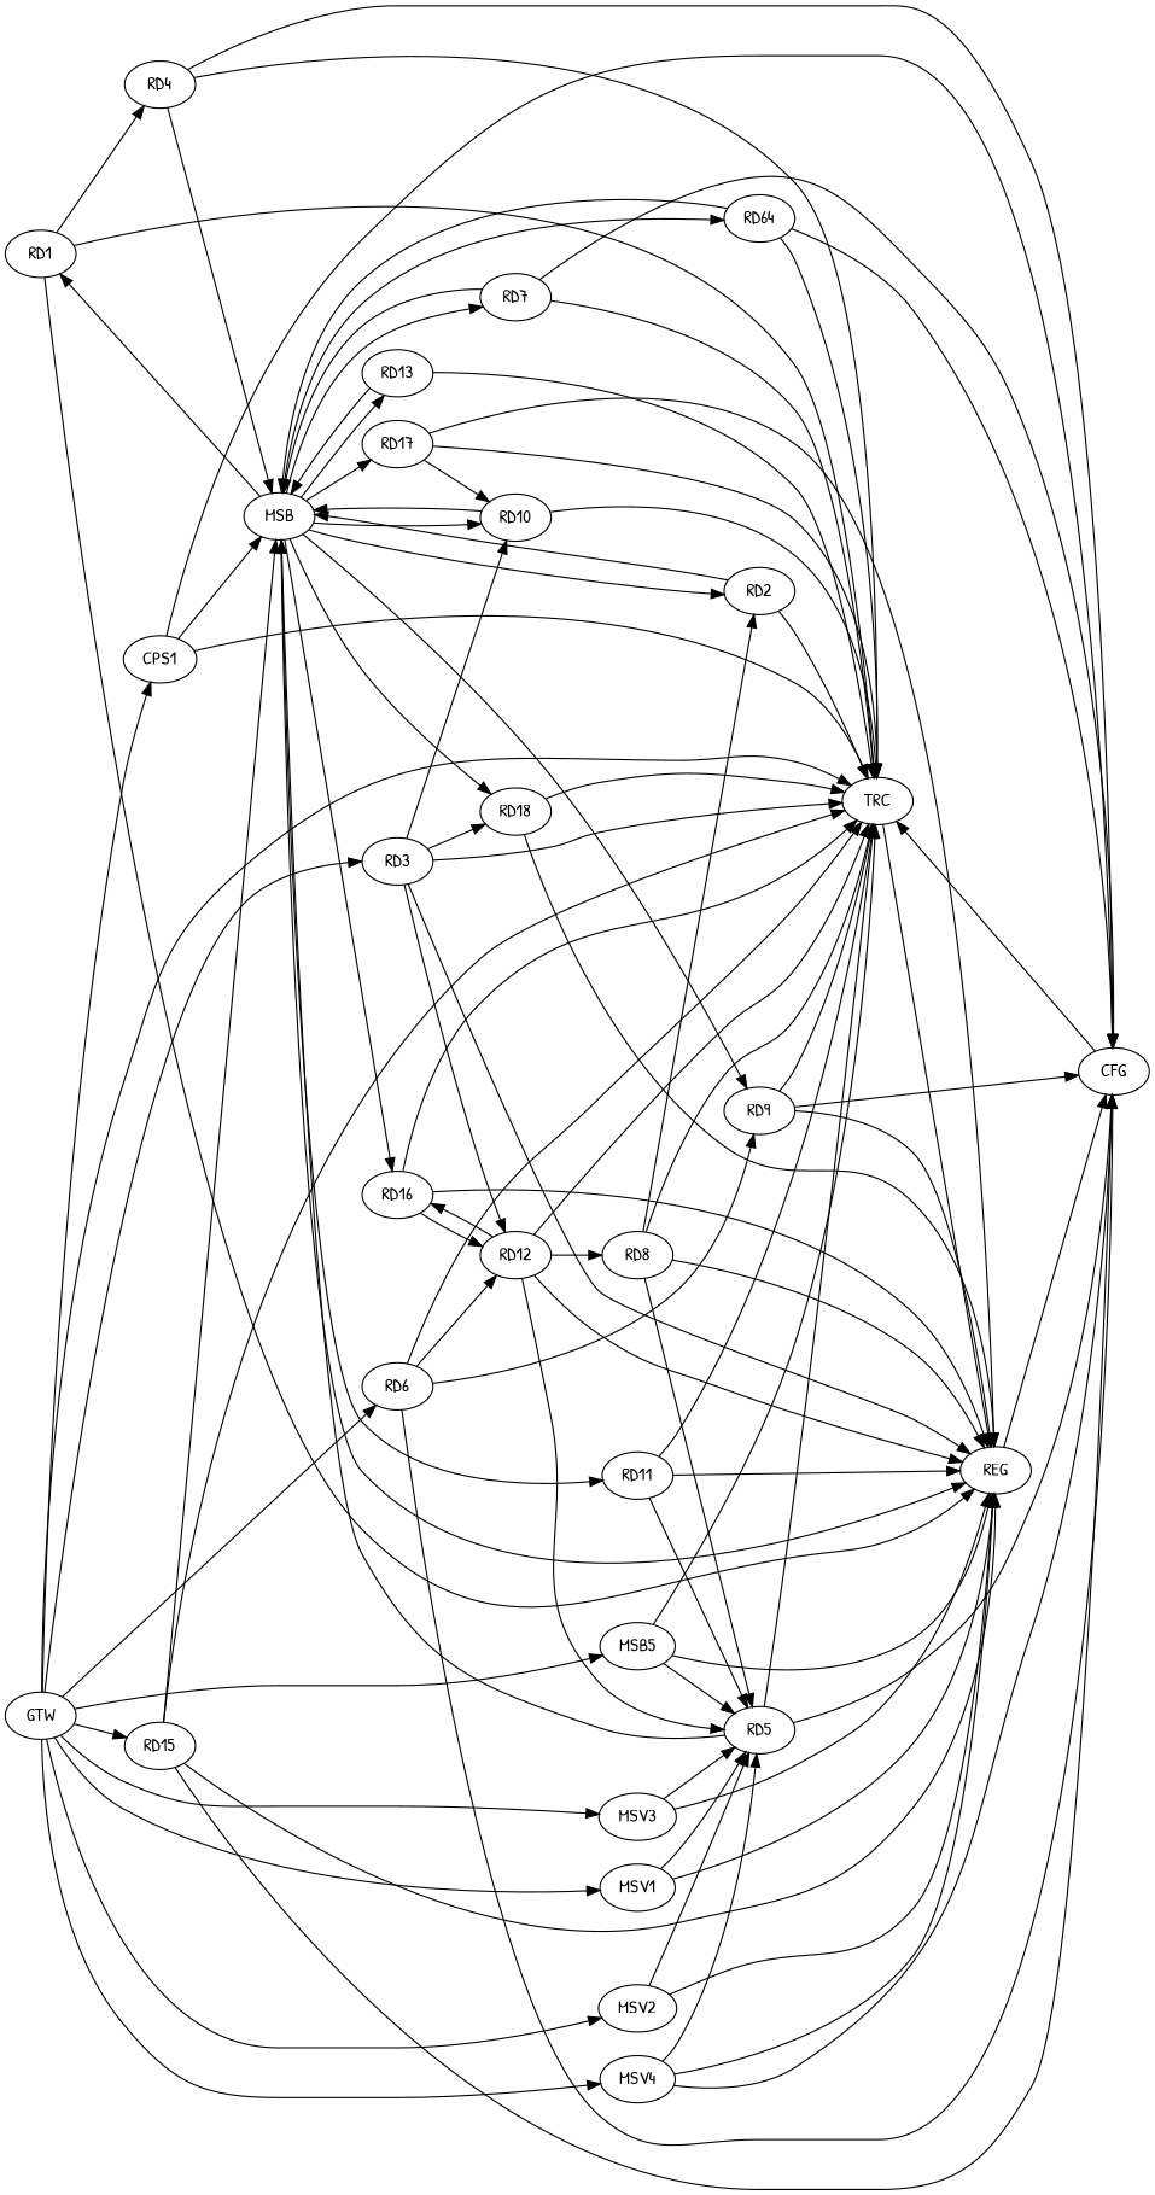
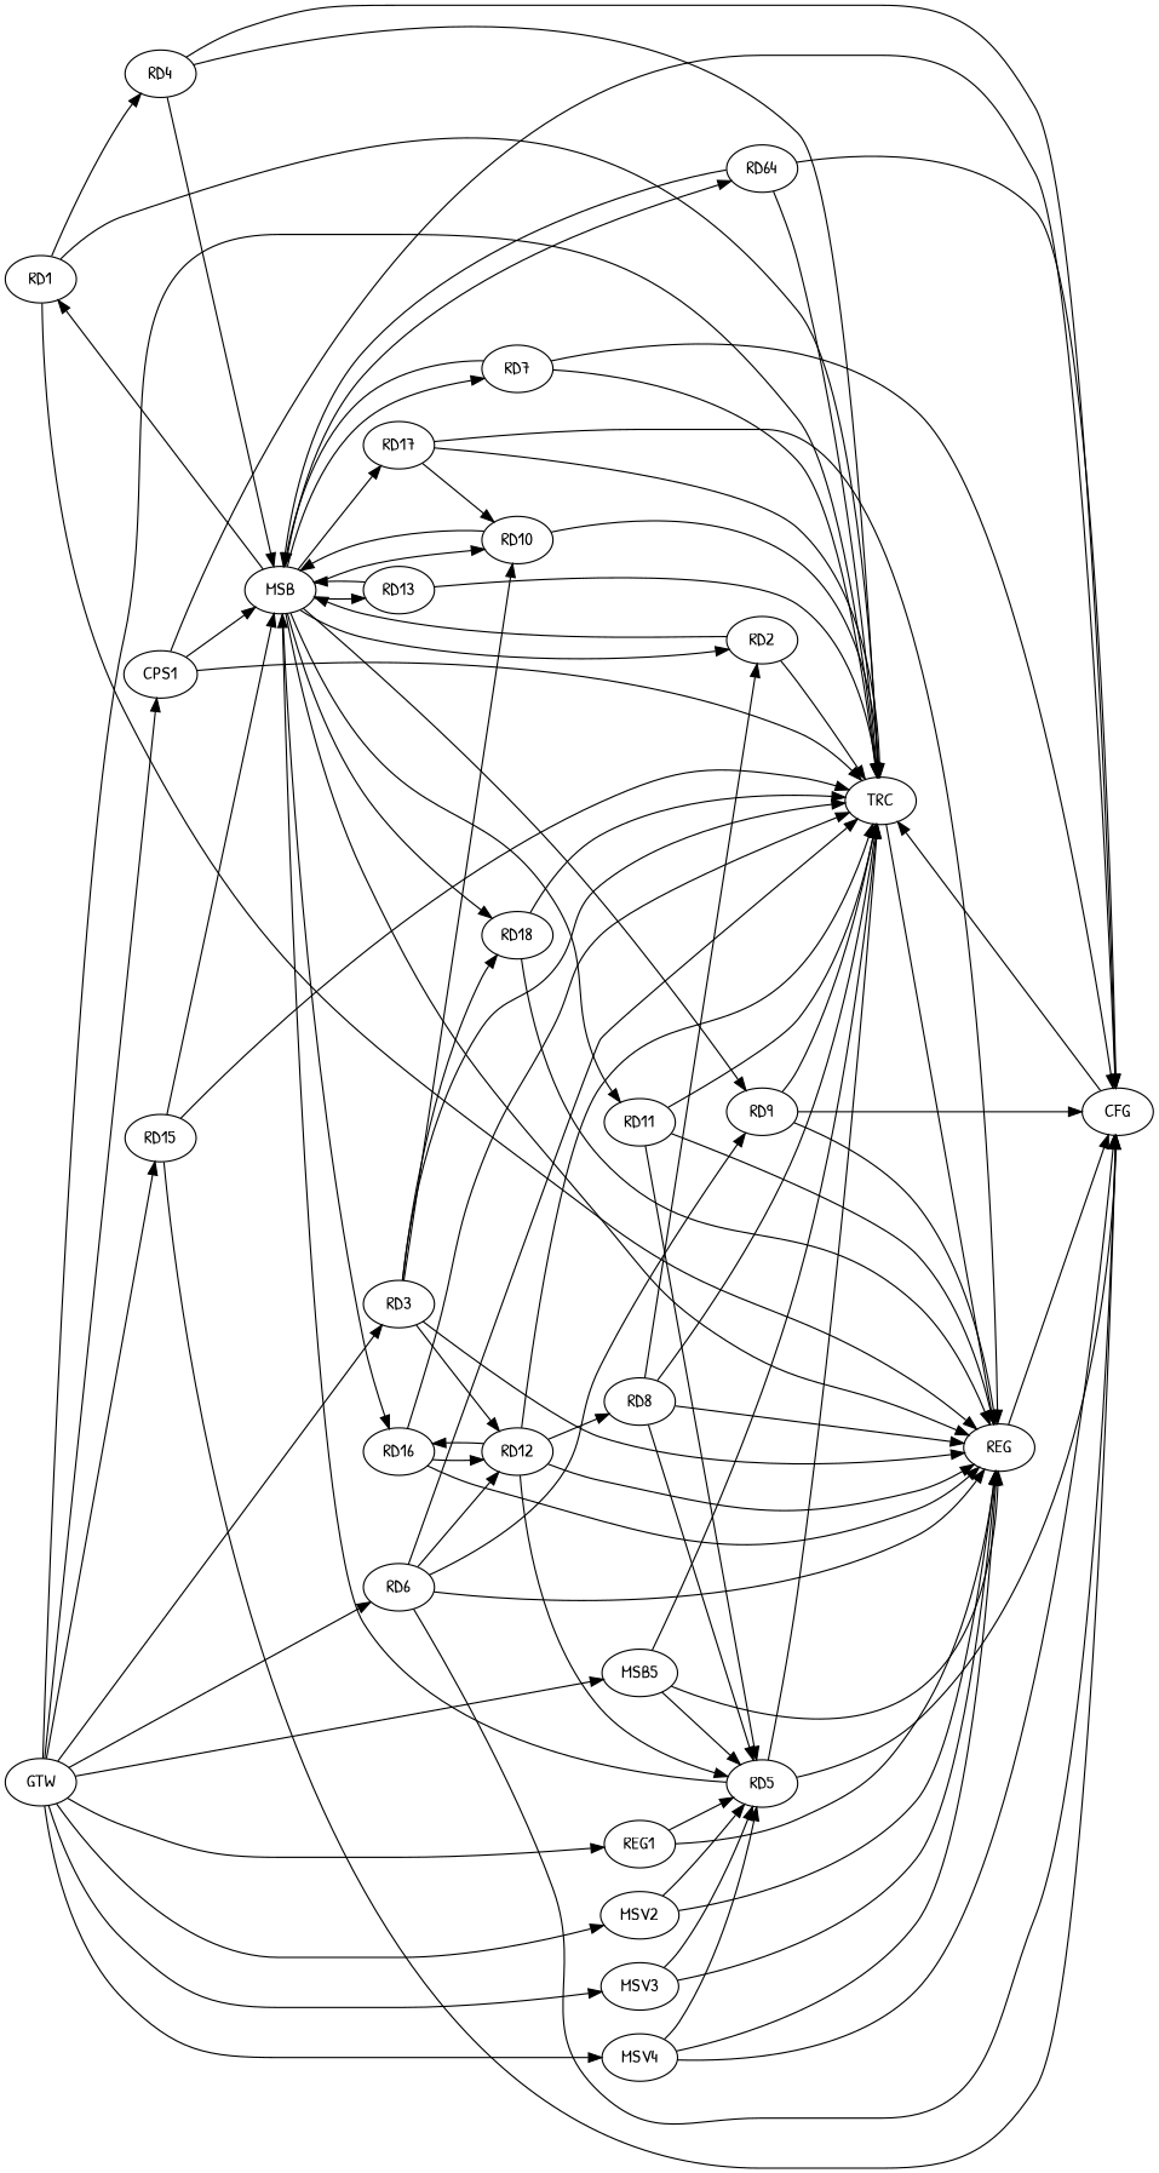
  strict digraph {
    fontname="Patrick Hand"
    rankdir=LR
    node [fontname="Patrick Hand"]
    edge [fontname="Patrick Hand"]
    n1 [label=RD1]
    n2 [label=RD4]
    n3 [label=REG]
    n4 [label=TRC]
    n5 [label=MSB]
    n6 [label=CFG]
    n7 [label=RD2]
    n8 [label=RD10]
    n9 [label=RD18]
    n10 [label=RD9]
    n11 [label=RD7]
    n12 [label=RD11]
    n13 [label=RD16]
    n14 [label=RD13]
    n15 [label=RD64]
    n16 [label=RD17]
    n17 [label=RD3]
    n18 [label=RD12]
    n19 [label=RD5]
    n20 [label=RD8]
    n21 [label=RD6]
    n22 [label=RD15]
    n23 [label=CPS1]
    n24 [label=GTW]
-   n25 [label=MSV1]
+   n25 [label=REG1]
    n26 [label=MSV2]
    n27 [label=MSV3]
    n28 [label=MSV4]
    n29 [label=MSB5]
    n1 -> n2
    n1 -> n3
    n1 -> n4
    n2 -> n4
    n2 -> n5
    n2 -> n6
    n3 -> n6
    n4 -> n3
    n5 -> n1
    n5 -> n3
    n5 -> n7
    n5 -> n8
    n5 -> n9
    n5 -> n10
    n5 -> n11
    n5 -> n12
    n5 -> n13
    n5 -> n14
    n5 -> n15
    n5 -> n16
    n6 -> n4
    n7 -> n4
    n7 -> n5
    n8 -> n4
    n8 -> n5
    n9 -> n3
    n9 -> n4
    n10 -> n3
    n10 -> n4
    n10 -> n6
    n11 -> n4
    n11 -> n5
    n11 -> n6
    n12 -> n3
    n12 -> n4
    n12 -> n19
    n13 -> n3
    n13 -> n4
    n13 -> n18
    n14 -> n4
    n14 -> n5
    n15 -> n4
    n15 -> n5
    n15 -> n6
    n16 -> n3
    n16 -> n4
    n16 -> n8
    n17 -> n3
    n17 -> n4
    n17 -> n8
    n17 -> n9
    n17 -> n18
    n18 -> n3
    n18 -> n4
    n18 -> n13
    n18 -> n19
    n18 -> n20
    n19 -> n4
    n19 -> n5
    n19 -> n6
    n20 -> n3
    n20 -> n4
    n20 -> n7
    n20 -> n19
-   n22 -> n3
+   n21 -> n3
    n21 -> n4
    n21 -> n6
    n21 -> n10
    n21 -> n18
    n22 -> n4
    n22 -> n5
    n22 -> n6
    n23 -> n4
    n23 -> n5
    n23 -> n6
    n24 -> n4
    n24 -> n17
    n24 -> n21
    n24 -> n22
    n24 -> n23
    n24 -> n25
    n24 -> n26
    n24 -> n27
    n24 -> n28
    n24 -> n29
    n25 -> n3
    n25 -> n19
    n26 -> n3
    n26 -> n19
    n27 -> n3
    n27 -> n19
    n28 -> n3
    n28 -> n6
    n28 -> n19
    n29 -> n3
    n29 -> n4
    n29 -> n19
  }
